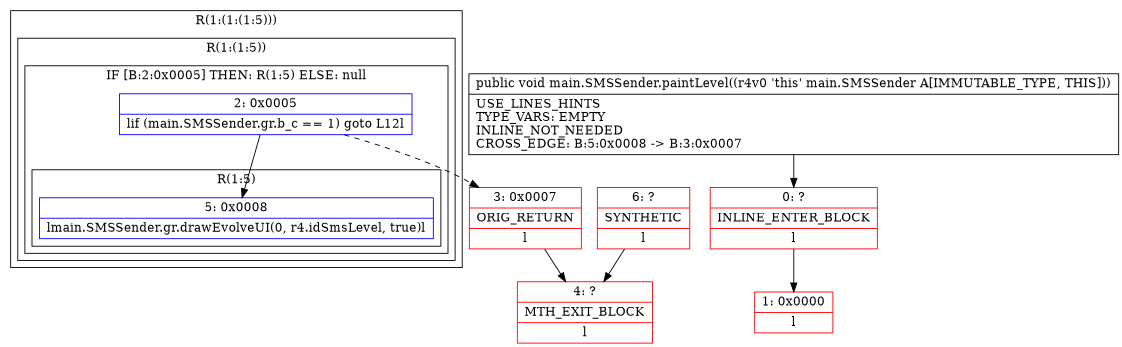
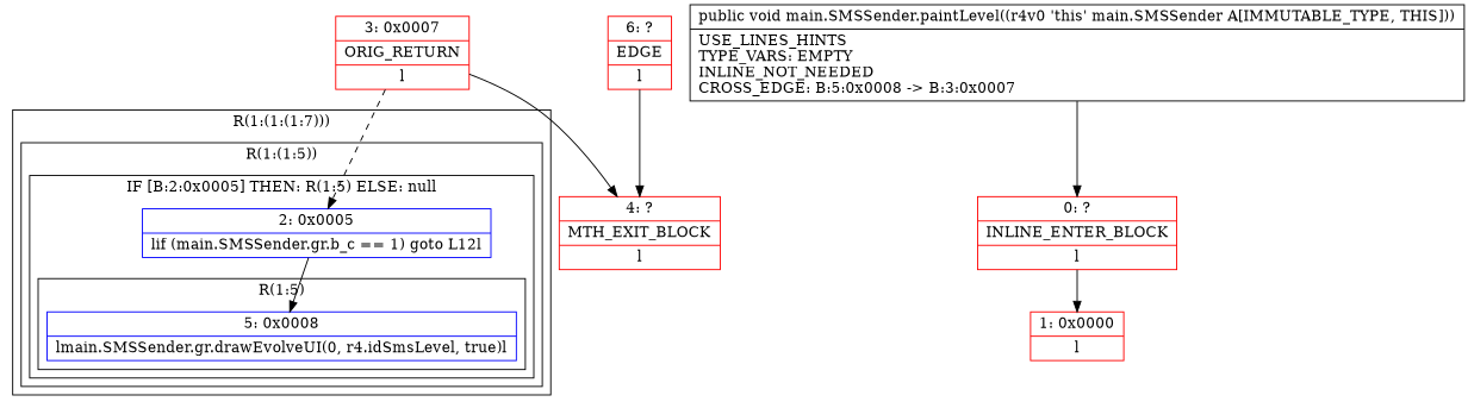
  digraph {
    node [color=red shape=record]
    n1 [color=blue label="{5\:\ 0x0008|lmain.SMSSender.gr.drawEvolveUI(0, r4.idSmsLevel, true)l}"]
    n2 [color=blue label="{2\:\ 0x0005|lif (main.SMSSender.gr.b_c == 1) goto L12l}"]
    n3 [label="{3\:\ 0x0007|ORIG_RETURN\l|l}"]
    n4 [label="{4\:\ ?|MTH_EXIT_BLOCK\l|l}"]
-   n5 [label="{6\:\ ?|SYNTHETIC\l|l}"]
+   n5 [label="{6\:\ ?|EDGE\l|l}"]
    n6 [label="{0\:\ ?|INLINE_ENTER_BLOCK\l|l}"]
    n7 [label="{1\:\ 0x0000|l}"]
    n8 [label="{public void main.SMSSender.paintLevel((r4v0 'this' main.SMSSender A[IMMUTABLE_TYPE, THIS]))  | USE_LINES_HINTS\lTYPE_VARS: EMPTY\lINLINE_NOT_NEEDED\lCROSS_EDGE: B:5:0x0008 \-\> B:3:0x0007\l}" color=""]
    subgraph cluster_1 {
-     label="R(1:(1:(1:5)))"
+     label="R(1:(1:(1:7)))"
      subgraph cluster_2 {
        label="R(1:(1:5))"
        subgraph cluster_3 {
          label="IF [B:2:0x0005] THEN: R(1:5) ELSE: null"
          n2
          subgraph cluster_4 {
            label="R(1:5)"
            n1
          }
        }
      }
    }
    n2 -> n1
-   n2 -> n3 [style=dashed]
+   n3 -> n2 [style=dashed]
    n3 -> n4
    n5 -> n4
    n6 -> n7
    n8 -> n6
  }
